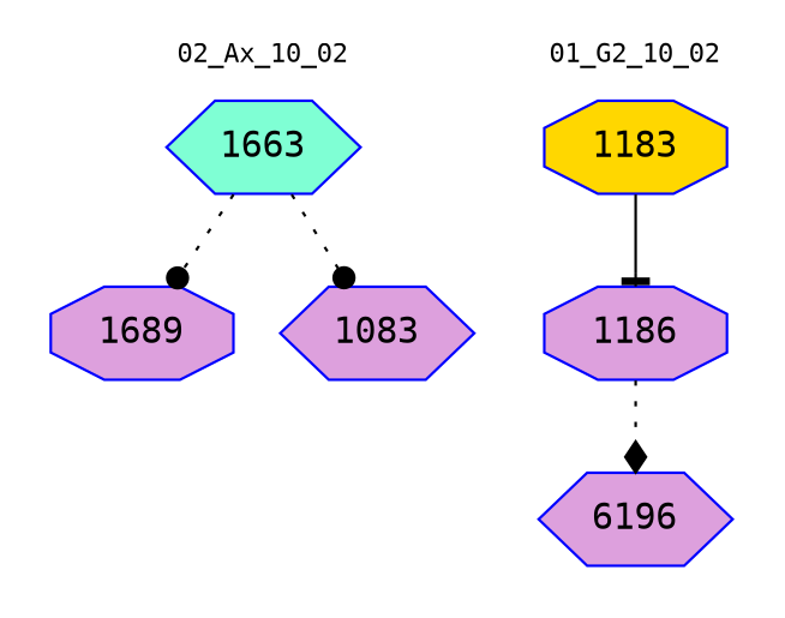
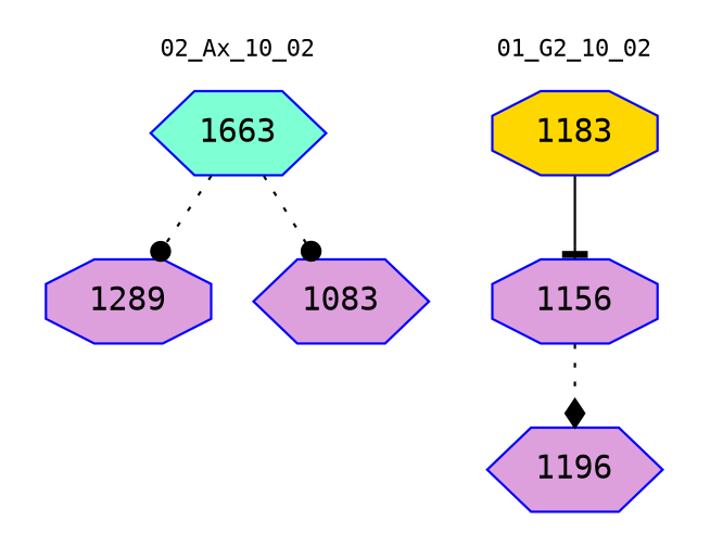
  digraph {
    fontname="DejaVu Sans Mono"
    node [color=blue fillcolor=plum fontname="DejaVu Sans Mono" shape=hexagon style=filled]
    edge [arrowhead=dot color=black fontname="DejaVu Sans Mono" style=dotted]
    n1 [fillcolor=aquamarine label=1663]
-   n2 [label=1689 shape=octagon]
+   n2 [label=1289 shape=octagon]
    n3 [label=1083]
-   n4 [label=1186 shape=octagon]
+   n4 [label=1156 shape=octagon]
    n5 [fillcolor=gold label=1183 shape=octagon]
-   n6 [label=6196]
+   n6 [label=1196]
    subgraph cluster_1 {
      color=white
      fontsize=10
      label="02_Ax_10_02"
      n1
      n2
      n3
    }
    subgraph cluster_2 {
      color=white
      fontsize=10
      label="01_G2_10_02"
      n4
      n5
      n6
    }
    n1 -> n2
    n1 -> n3
    n4 -> n6 [arrowhead=diamond]
    n5 -> n4 [arrowhead=tee style=solid]
  }
